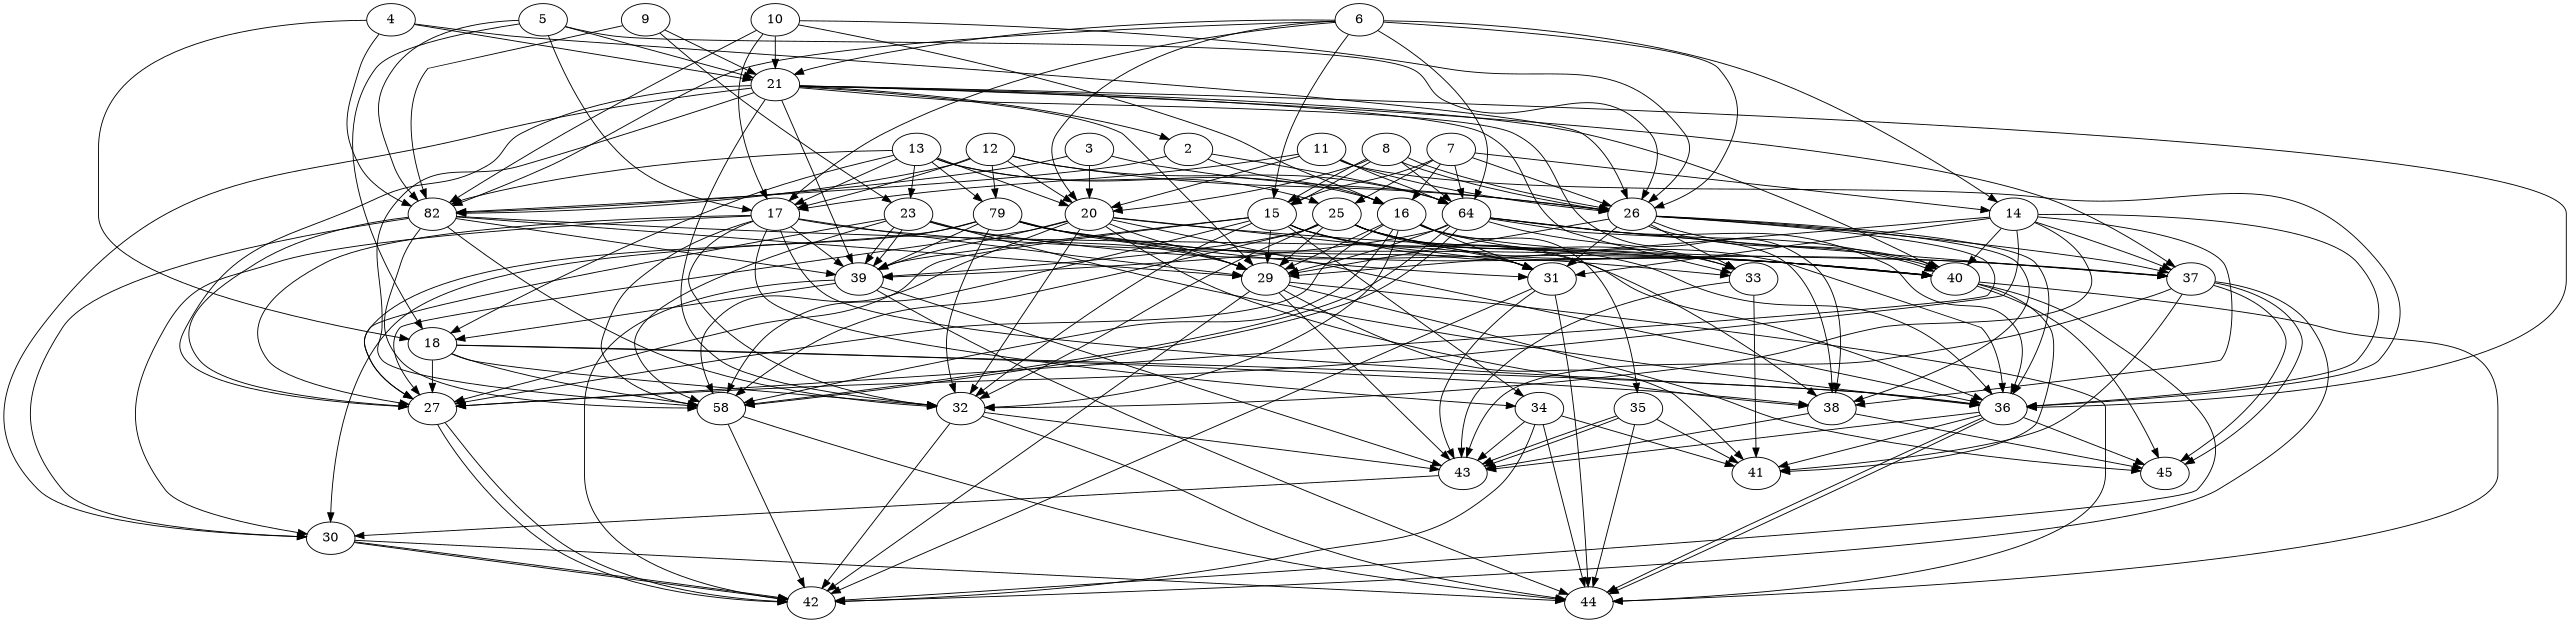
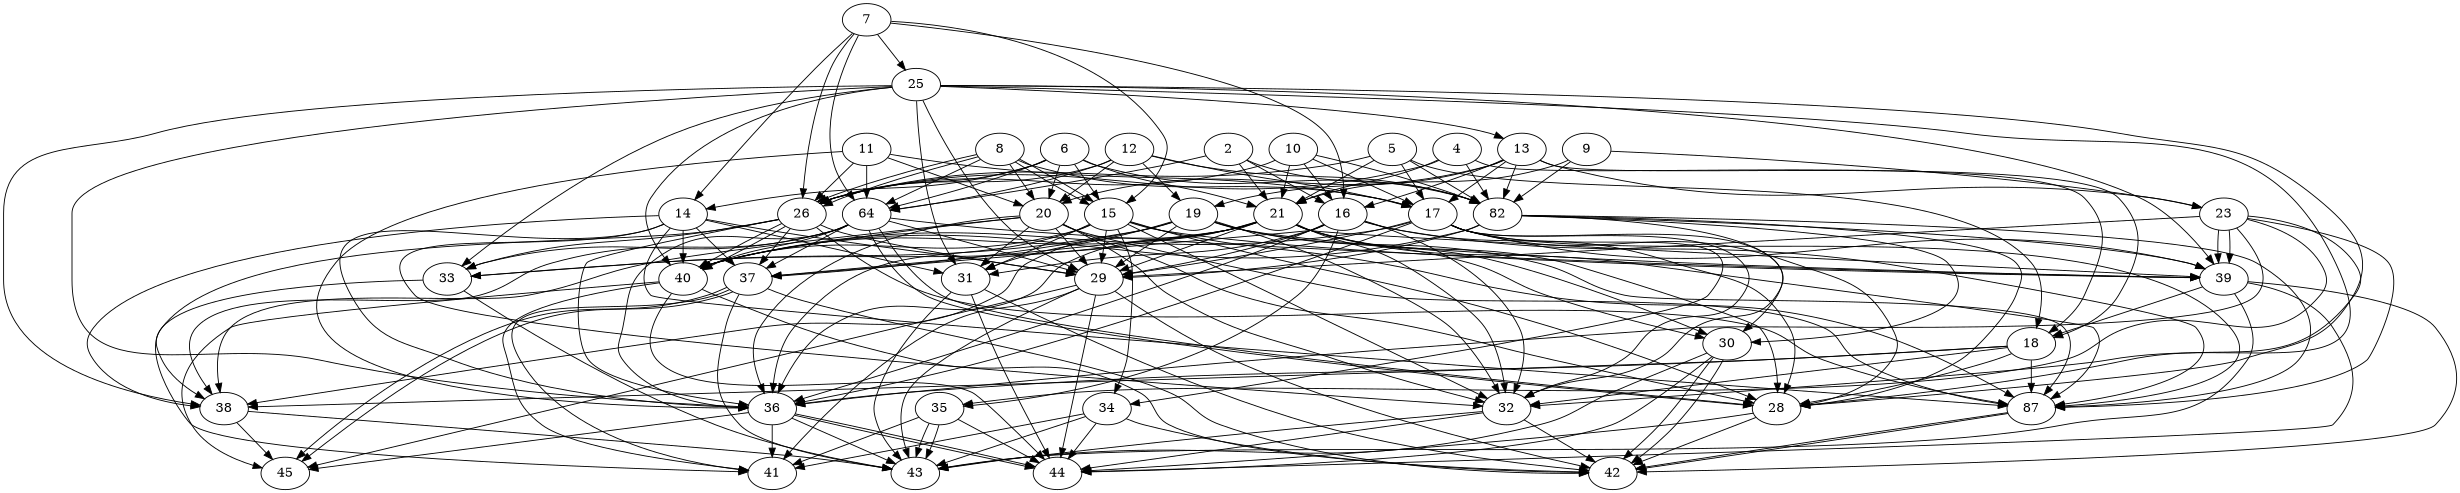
  digraph {
    node [alpha=0.18]
    16 [alpha=0.05 expect_size=25208832]
-   27 [alpha=0.15 expect_size=44204032]
+   27 [alpha=0.15 expect_size=44204032 label=87]
    29 [alpha=0.07 expect_size=24596480]
    31 [alpha=0.19 expect_size=34727936]
    32 [alpha=0.08 expect_size=29732864]
    36 [alpha=0.02 expect_size=5309440]
    37 [alpha=0.19 expect_size=41181184]
-   28 [alpha=0.11 expect_size=43182080 label=58]
+   28 [alpha=0.11 expect_size=43182080]
    35 [alpha=0.14 expect_size=51268608]
    17 [alpha=0.20 expect_size=29181952]
    40 [alpha=0.09 expect_size=24742912]
    34 [alpha=0.15 expect_size=41300992]
    39 [alpha=0.11 expect_size=7359488]
    30 [alpha=0.08 expect_size=31636480]
    n15 [alpha=0.19 expect_size=11596800 label=82]
    42 [alpha=0.06 expect_size=41678848]
    44 [expect_size=48041984]
    41 [alpha=0.06 expect_size=43996160]
    43 [alpha=0.00 expect_size=14125056]
    45 [alpha=0.09 expect_size=36175872]
    18 [alpha=0.12 expect_size=14009344]
    2 [expect_size=16775168]
    21 [expect_size=51606528]
    n24 [alpha=0.04 expect_size=14700544 label=64]
    38 [alpha=0.01 expect_size=29412352]
    33 [alpha=0.14 expect_size=28184576]
-   3 [expect_size=16459776]
    20 [alpha=0.01 expect_size=22358016]
    26 [alpha=0.15 expect_size=32311296]
    4 [alpha=0.04 expect_size=34616320]
    5 [alpha=0.10 expect_size=46835712]
    6 [alpha=0.02 expect_size=48627712]
    14 [alpha=0.09 expect_size=39545856]
    15 [expect_size=48843776]
    7 [alpha=0.14 expect_size=17331200]
    25 [alpha=0.01 expect_size=36862976]
    8 [alpha=0.05 expect_size=42597376]
    9 [expect_size=7777280]
    23 [alpha=0.06 expect_size=37313536]
    10 [alpha=0.12 expect_size=14862336]
    11 [alpha=0.03 expect_size=28987392]
    12 [alpha=0.11 expect_size=48763904]
-   19 [alpha=0.03 expect_size=26657792 label=79]
+   19 [alpha=0.03 expect_size=26657792]
    13 [alpha=0.10 expect_size=44762112]
    16 -> 27
    16 -> 29
    16 -> 31
    16 -> 32
    16 -> 36
    16 -> 37
    16 -> 28
    16 -> 35
    27 -> 42
    27 -> 42
    29 -> 42
    29 -> 44
    29 -> 41
    29 -> 43
    29 -> 45
    31 -> 42
    31 -> 44
    31 -> 43
    32 -> 42
    32 -> 44
    32 -> 43
    36 -> 44
    36 -> 44
    36 -> 41
    36 -> 43
    36 -> 45
    37 -> 42
    37 -> 41
    37 -> 43
    37 -> 45
    37 -> 45
    28 -> 42
    28 -> 44
    35 -> 44
    35 -> 41
    35 -> 43
    35 -> 43
    17 -> 27
    17 -> 29
    17 -> 32
    17 -> 36
    17 -> 28
    17 -> 40
    17 -> 34
    17 -> 39
    17 -> 30
    40 -> 42
    40 -> 44
    40 -> 41
    40 -> 45
    34 -> 42
    34 -> 44
    34 -> 41
    34 -> 43
    39 -> 42
    39 -> 44
    39 -> 43
    39 -> 18
    30 -> 42
    30 -> 42
    30 -> 44
-   43 -> 30
+   30 -> 43
    n15 -> 27
    n15 -> 29
    n15 -> 32
    n15 -> 28
    n15 -> 40
    n15 -> 39
    n15 -> 30
    18 -> 27
    18 -> 32
    18 -> 36
    18 -> 28
    18 -> 38
    2 -> 16
    2 -> n15
-   21 -> 2
+   2 -> 21
    2 -> n24
    21 -> 27
    21 -> 29
    21 -> 32
    21 -> 36
    21 -> 37
    21 -> 28
    21 -> 40
    21 -> 39
    21 -> 30
    21 -> 38
    21 -> 33
    n24 -> 29
    n24 -> 36
    n24 -> 37
    n24 -> 28
    n24 -> 28
    n24 -> 40
    n24 -> 39
    n24 -> 38
    n24 -> 33
    38 -> 43
    38 -> 45
    33 -> 41
    33 -> 43
-   3 -> n15
-   3 -> 20
-   3 -> 26
    20 -> 27
    20 -> 29
    20 -> 31
    20 -> 32
    20 -> 36
    20 -> 28
    20 -> 40
-   20 -> 39
    20 -> 38
    26 -> 27
    26 -> 29
-   26 -> 31
    26 -> 36
    26 -> 37
    26 -> 40
    26 -> 40
    26 -> 38
    26 -> 33
    4 -> n15
    4 -> 18
    4 -> 21
    4 -> 26
    5 -> 17
    5 -> n15
    5 -> 18
    5 -> 21
    5 -> 26
-   6 -> 17
+   8 -> 17
    6 -> n15
    6 -> 21
    6 -> n24
    6 -> 20
    6 -> 26
    6 -> 14
    6 -> 15
    14 -> 27
    14 -> 29
    14 -> 31
    14 -> 32
    14 -> 36
    14 -> 37
    14 -> 40
    14 -> 38
    15 -> 27
    15 -> 29
    15 -> 31
    15 -> 32
    15 -> 36
    15 -> 28
    15 -> 40
    15 -> 34
    15 -> 39
    7 -> 16
    7 -> n24
    7 -> 26
    7 -> 14
    7 -> 15
    7 -> 25
    25 -> 29
    25 -> 31
    25 -> 32
    25 -> 36
    25 -> 28
    25 -> 40
    25 -> 39
    25 -> 38
    25 -> 33
    8 -> n24
    8 -> 20
    8 -> 26
    8 -> 26
    8 -> 15
    8 -> 15
    9 -> n15
    9 -> 21
    9 -> 23
    23 -> 27
    23 -> 29
    23 -> 36
    23 -> 28
-   23 -> 40
+   23 -> 35
    23 -> 39
    23 -> 39
    10 -> 16
    10 -> 17
    10 -> n15
    10 -> 21
    10 -> 26
    11 -> 36
    11 -> 17
    11 -> n24
    11 -> 20
    11 -> 26
    12 -> 17
    12 -> n15
    12 -> n24
    12 -> 20
    12 -> 26
    12 -> 19
    19 -> 27
    19 -> 29
    19 -> 31
    19 -> 32
    19 -> 37
    19 -> 39
    19 -> 30
    19 -> 33
    13 -> 16
    13 -> 17
    13 -> n15
    13 -> 18
    13 -> 20
-   13 -> 25
+   25 -> 13
    13 -> 23
    13 -> 19
  }
